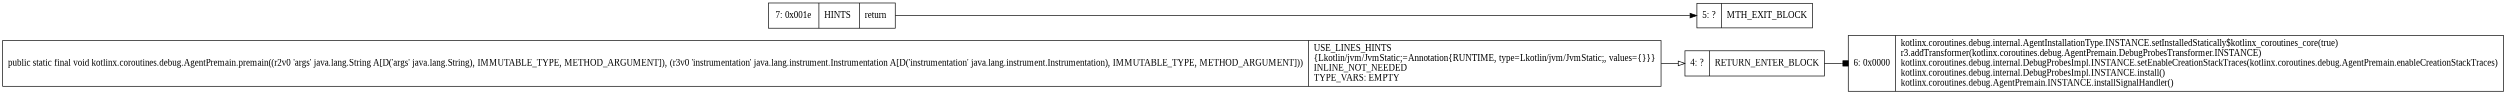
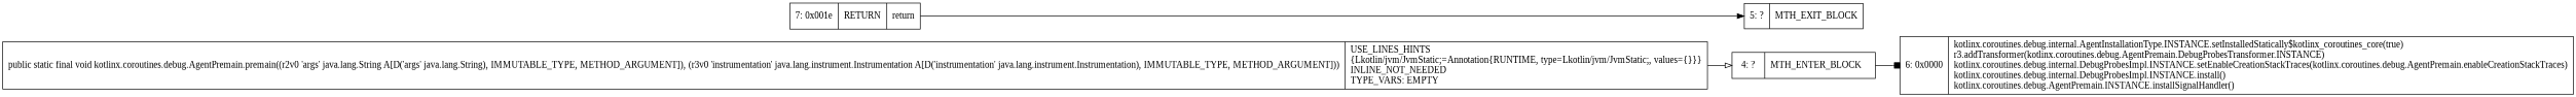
  digraph {
    fontname="Liberation Serif"
    rankdir=LR
    node [fontname="Liberation Serif" shape=record]
    edge [fontname="Liberation Serif"]
-   n1 [label="{4\:\ ?|RETURN_ENTER_BLOCK\l}"]
+   n1 [label="{4\:\ ?|MTH_ENTER_BLOCK\l}"]
    n2 [label="{6\:\ 0x0000|kotlinx.coroutines.debug.internal.AgentInstallationType.INSTANCE.setInstalledStatically$kotlinx_coroutines_core(true)\lr3.addTransformer(kotlinx.coroutines.debug.AgentPremain.DebugProbesTransformer.INSTANCE)\lkotlinx.coroutines.debug.internal.DebugProbesImpl.INSTANCE.setEnableCreationStackTraces(kotlinx.coroutines.debug.AgentPremain.enableCreationStackTraces)\lkotlinx.coroutines.debug.internal.DebugProbesImpl.INSTANCE.install()\lkotlinx.coroutines.debug.AgentPremain.INSTANCE.installSignalHandler()\l}"]
-   n3 [label="{7\:\ 0x001e|HINTS\l|return\l}"]
+   n3 [label="{7\:\ 0x001e|RETURN\l|return\l}"]
    n4 [label="{5\:\ ?|MTH_EXIT_BLOCK\l}"]
    n5 [label="{public static final void kotlinx.coroutines.debug.AgentPremain.premain((r2v0 'args' java.lang.String A[D('args' java.lang.String), IMMUTABLE_TYPE, METHOD_ARGUMENT]), (r3v0 'instrumentation' java.lang.instrument.Instrumentation A[D('instrumentation' java.lang.instrument.Instrumentation), IMMUTABLE_TYPE, METHOD_ARGUMENT]))  | USE_LINES_HINTS\l\{Lkotlin\/jvm\/JvmStatic;=Annotation\{RUNTIME, type=Lkotlin\/jvm\/JvmStatic;, values=\{\}\}\}\lINLINE_NOT_NEEDED\lTYPE_VARS: EMPTY\l}"]
    n1 -> n2 [arrowhead=box]
    n3 -> n4 [arrowhead=normal]
    n5 -> n1 [arrowhead=onormal]
  }
